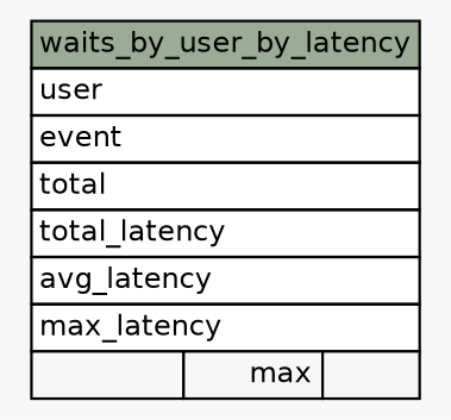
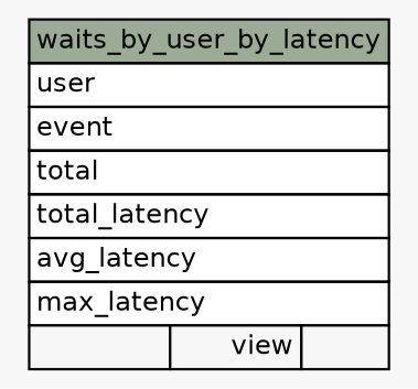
  digraph {
    bgcolor="#f7f7f7"
    fontname=Helvetica
    fontsize=11
    nodesep=0.18
    rankdir=RL
    ranksep=0.46
-   n1 [fontname=Helvetica fontsize=11 label=<     <TABLE BORDER="0" CELLBORDER="1" CELLSPACING="0" BGCOLOR="#ffffff">       <TR><TD COLSPAN="3" BGCOLOR="#9bab96" ALIGN="CENTER">waits_by_user_by_latency</TD></TR>       <TR><TD PORT="user" COLSPAN="3" ALIGN="LEFT">user</TD></TR>       <TR><TD PORT="event" COLSPAN="3" ALIGN="LEFT">event</TD></TR>       <TR><TD PORT="total" COLSPAN="3" ALIGN="LEFT">total</TD></TR>       <TR><TD PORT="total_latency" COLSPAN="3" ALIGN="LEFT">total_latency</TD></TR>       <TR><TD PORT="avg_latency" COLSPAN="3" ALIGN="LEFT">avg_latency</TD></TR>       <TR><TD PORT="max_latency" COLSPAN="3" ALIGN="LEFT">max_latency</TD></TR>       <TR><TD ALIGN="LEFT" BGCOLOR="#f7f7f7">  </TD><TD ALIGN="RIGHT" BGCOLOR="#f7f7f7">max</TD><TD ALIGN="RIGHT" BGCOLOR="#f7f7f7">  </TD></TR>     </TABLE>> shape=plaintext]
+   n1 [fontname=Helvetica fontsize=11 label=<     <TABLE BORDER="0" CELLBORDER="1" CELLSPACING="0" BGCOLOR="#ffffff">       <TR><TD COLSPAN="3" BGCOLOR="#9bab96" ALIGN="CENTER">waits_by_user_by_latency</TD></TR>       <TR><TD PORT="user" COLSPAN="3" ALIGN="LEFT">user</TD></TR>       <TR><TD PORT="event" COLSPAN="3" ALIGN="LEFT">event</TD></TR>       <TR><TD PORT="total" COLSPAN="3" ALIGN="LEFT">total</TD></TR>       <TR><TD PORT="total_latency" COLSPAN="3" ALIGN="LEFT">total_latency</TD></TR>       <TR><TD PORT="avg_latency" COLSPAN="3" ALIGN="LEFT">avg_latency</TD></TR>       <TR><TD PORT="max_latency" COLSPAN="3" ALIGN="LEFT">max_latency</TD></TR>       <TR><TD ALIGN="LEFT" BGCOLOR="#f7f7f7">  </TD><TD ALIGN="RIGHT" BGCOLOR="#f7f7f7">view</TD><TD ALIGN="RIGHT" BGCOLOR="#f7f7f7">  </TD></TR>     </TABLE>> shape=plaintext]
  }
